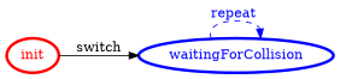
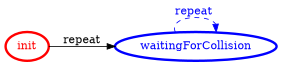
  digraph {
    rankdir=LR
    node [penwidth=3]
    init [color=red fontcolor=red]
    waitingForCollision [color=blue fontcolor=blue]
-   init -> waitingForCollision [color=black fontcolor=black label=switch]
+   init -> waitingForCollision [color=black fontcolor=black label=repeat]
    waitingForCollision -> waitingForCollision [color=blue fontcolor=blue label="repeat " style=dashed]
  }
